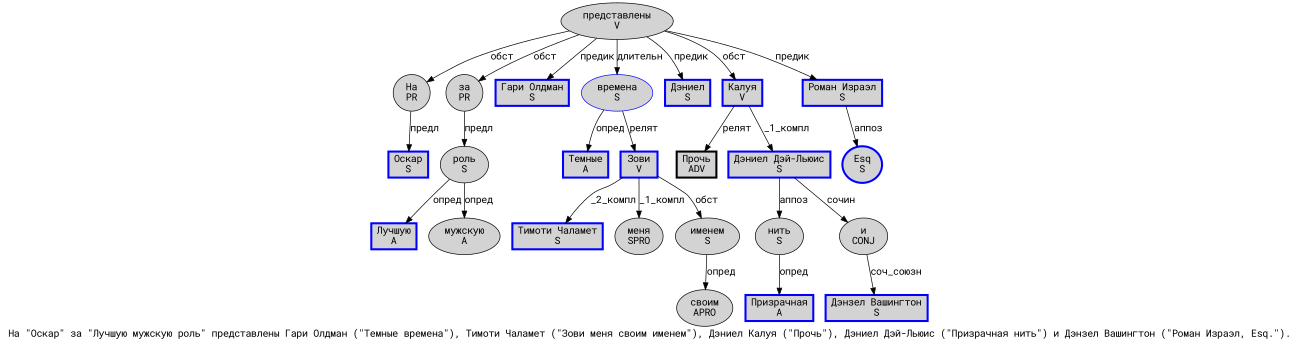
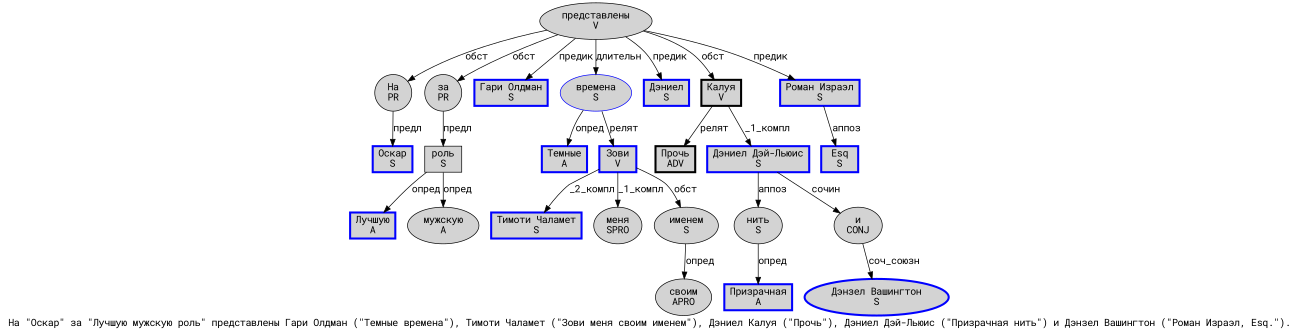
  digraph {
    fontname="Roboto Mono"
    label="На \"Оскар\" за \"Лучшую мужскую роль\" представлены Гари Олдман (\"Темные времена\"), Тимоти Чаламет (\"Зови меня своим именем\"), Дэниел Калуя (\"Прочь\"), Дэниел Дэй-Льюис (\"Призрачная нить\") и Дэнзел Вашингтон (\"Роман Израэл, Esq.\")."
    node [fillcolor=lightgray fontname="Roboto Mono" penwidth=3 shape=box style=filled color=blue]
    edge [fontname="Roboto Mono"]
    n1 [label="На\nPR" penwidth=1 shape=ellipse color=""]
    n2 [label="Оскар\nS"]
    n3 [label="за\nPR" penwidth=1 shape=ellipse color=""]
-   n4 [label="роль\nS" penwidth=1 shape=ellipse color=""]
+   n4 [label="роль\nS" penwidth=1 color=""]
    n5 [label="Лучшую\nA"]
    n6 [label="мужскую\nA" penwidth=1 shape=ellipse color=""]
    n7 [label="представлены\nV" penwidth=1 shape=ellipse color=""]
    n8 [label="Гари Олдман\nS"]
    n9 [label="времена\nS" penwidth=1 shape=ellipse]
    n10 [label="Дэниел\nS"]
-   n11 [label="Калуя\nV"]
+   n11 [color=black label="Калуя\nV"]
    n12 [label="Роман Израэл\nS"]
    n13 [label="Темные\nA"]
    n14 [label="Зови\nV"]
    n15 [color=black label="Прочь\nADV"]
    n16 [label="Дэниел Дэй-Льюис\nS"]
-   n17 [label="Esq\nS" shape=ellipse]
+   n17 [label="Esq\nS"]
    n18 [label="Тимоти Чаламет\nS"]
    n19 [label="меня\nSPRO" penwidth=1 shape=ellipse color=""]
    n20 [label="именем\nS" penwidth=1 shape=ellipse color=""]
    n21 [label="своим\nAPRO" penwidth=1 shape=ellipse color=""]
    n22 [label="нить\nS" penwidth=1 shape=ellipse color=""]
    n23 [label="и\nCONJ" penwidth=1 shape=ellipse color=""]
    n24 [label="Призрачная\nA"]
-   n25 [label="Дэнзел Вашингтон\nS"]
+   n25 [label="Дэнзел Вашингтон\nS" shape=ellipse]
    n1 -> n2 [label="предл"]
    n3 -> n4 [label="предл"]
    n4 -> n5 [label="опред"]
    n4 -> n6 [label="опред"]
    n7 -> n1 [label="обст"]
    n7 -> n3 [label="обст"]
    n7 -> n8 [label="предик"]
    n7 -> n9 [label="длительн"]
    n7 -> n10 [label="предик"]
    n7 -> n11 [label="обст"]
    n7 -> n12 [label="предик"]
    n9 -> n13 [label="опред"]
    n9 -> n14 [label="релят"]
    n11 -> n15 [label="релят"]
    n11 -> n16 [label="_1_компл"]
    n12 -> n17 [label="аппоз"]
    n14 -> n18 [label="_2_компл"]
    n14 -> n19 [label="_1_компл"]
    n14 -> n20 [label="обст"]
    n16 -> n22 [label="аппоз"]
    n16 -> n23 [label="сочин"]
    n20 -> n21 [label="опред"]
    n22 -> n24 [label="опред"]
    n23 -> n25 [label="соч_союзн"]
  }
